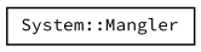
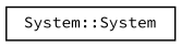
  digraph {
    rankdir=LR
    fontname="Source Code Pro"
-   n1 [color=black fillcolor=white fontname="Source Code Pro" fontsize=10 height=0.2 label="System::Mangler" shape=record style=filled width=0.4]
+   n1 [color=black fillcolor=white fontname="Source Code Pro" fontsize=10 height=0.2 label="System::System" shape=record style=filled width=0.4]
  }
